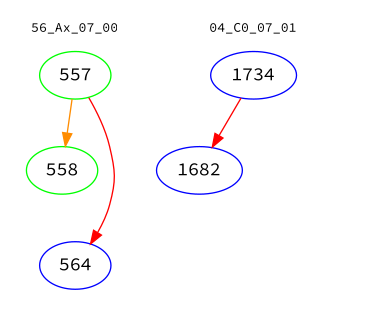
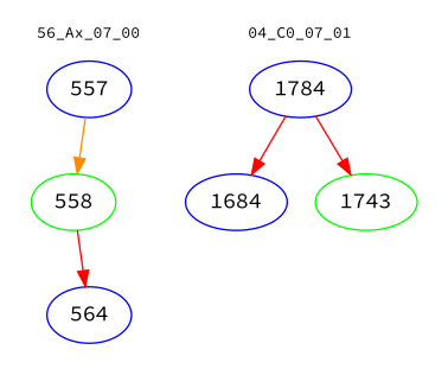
  digraph {
    fontname="Source Code Pro"
    node [color=blue fontname="Source Code Pro"]
    edge [color=red fontname="Source Code Pro"]
-   n1 [color=green label=557]
+   n1 [label=557]
    n2 [color=green label=558]
    n3 [label=564]
-   n4 [label=1734]
-   n5 [label=1682]
+   n4 [label=1784]
+   n5 [label=1684]
+   n6 [color=green label=1743]
    subgraph cluster_1 {
      color=white
      fontsize=10
      label="56_Ax_07_00"
      n1
      n2
      n3
    }
    subgraph cluster_2 {
      color=white
      fontsize=10
      label="04_C0_07_01"
      n4
      n5
+     n6
    }
    n1 -> n2 [color=darkorange]
-   n1 -> n3
+   n2 -> n3
    n4 -> n5
+   n4 -> n6
  }
